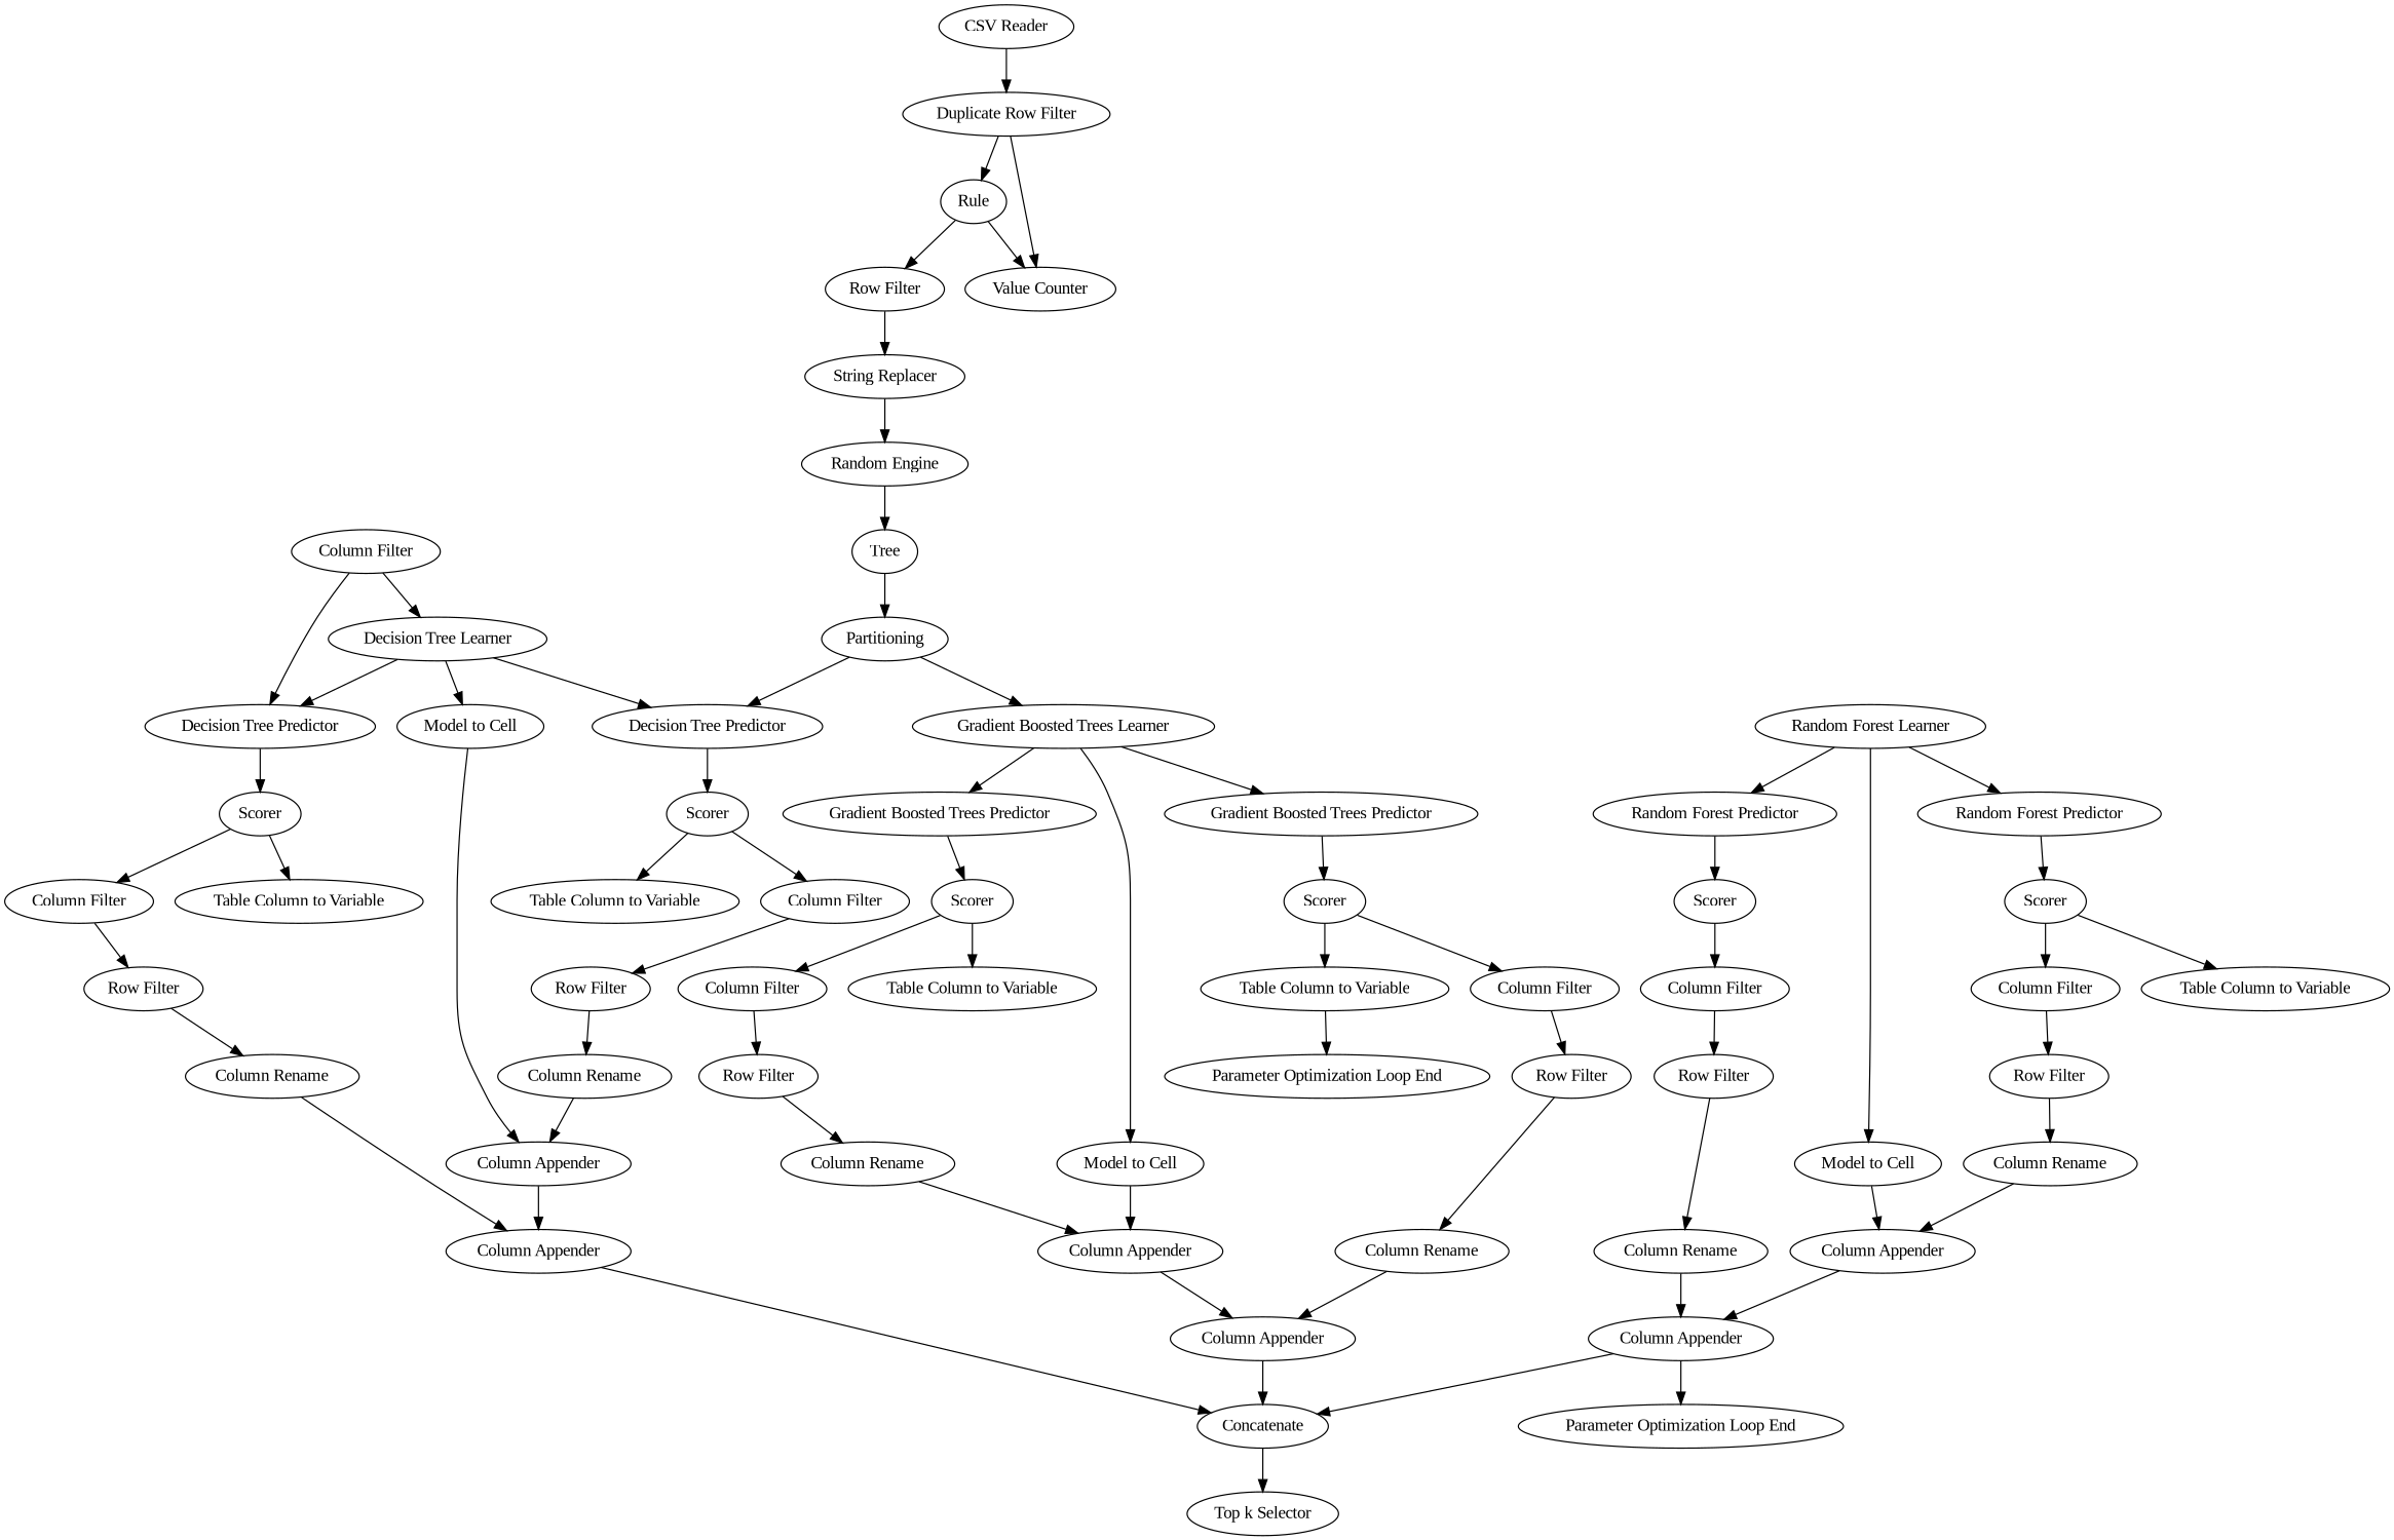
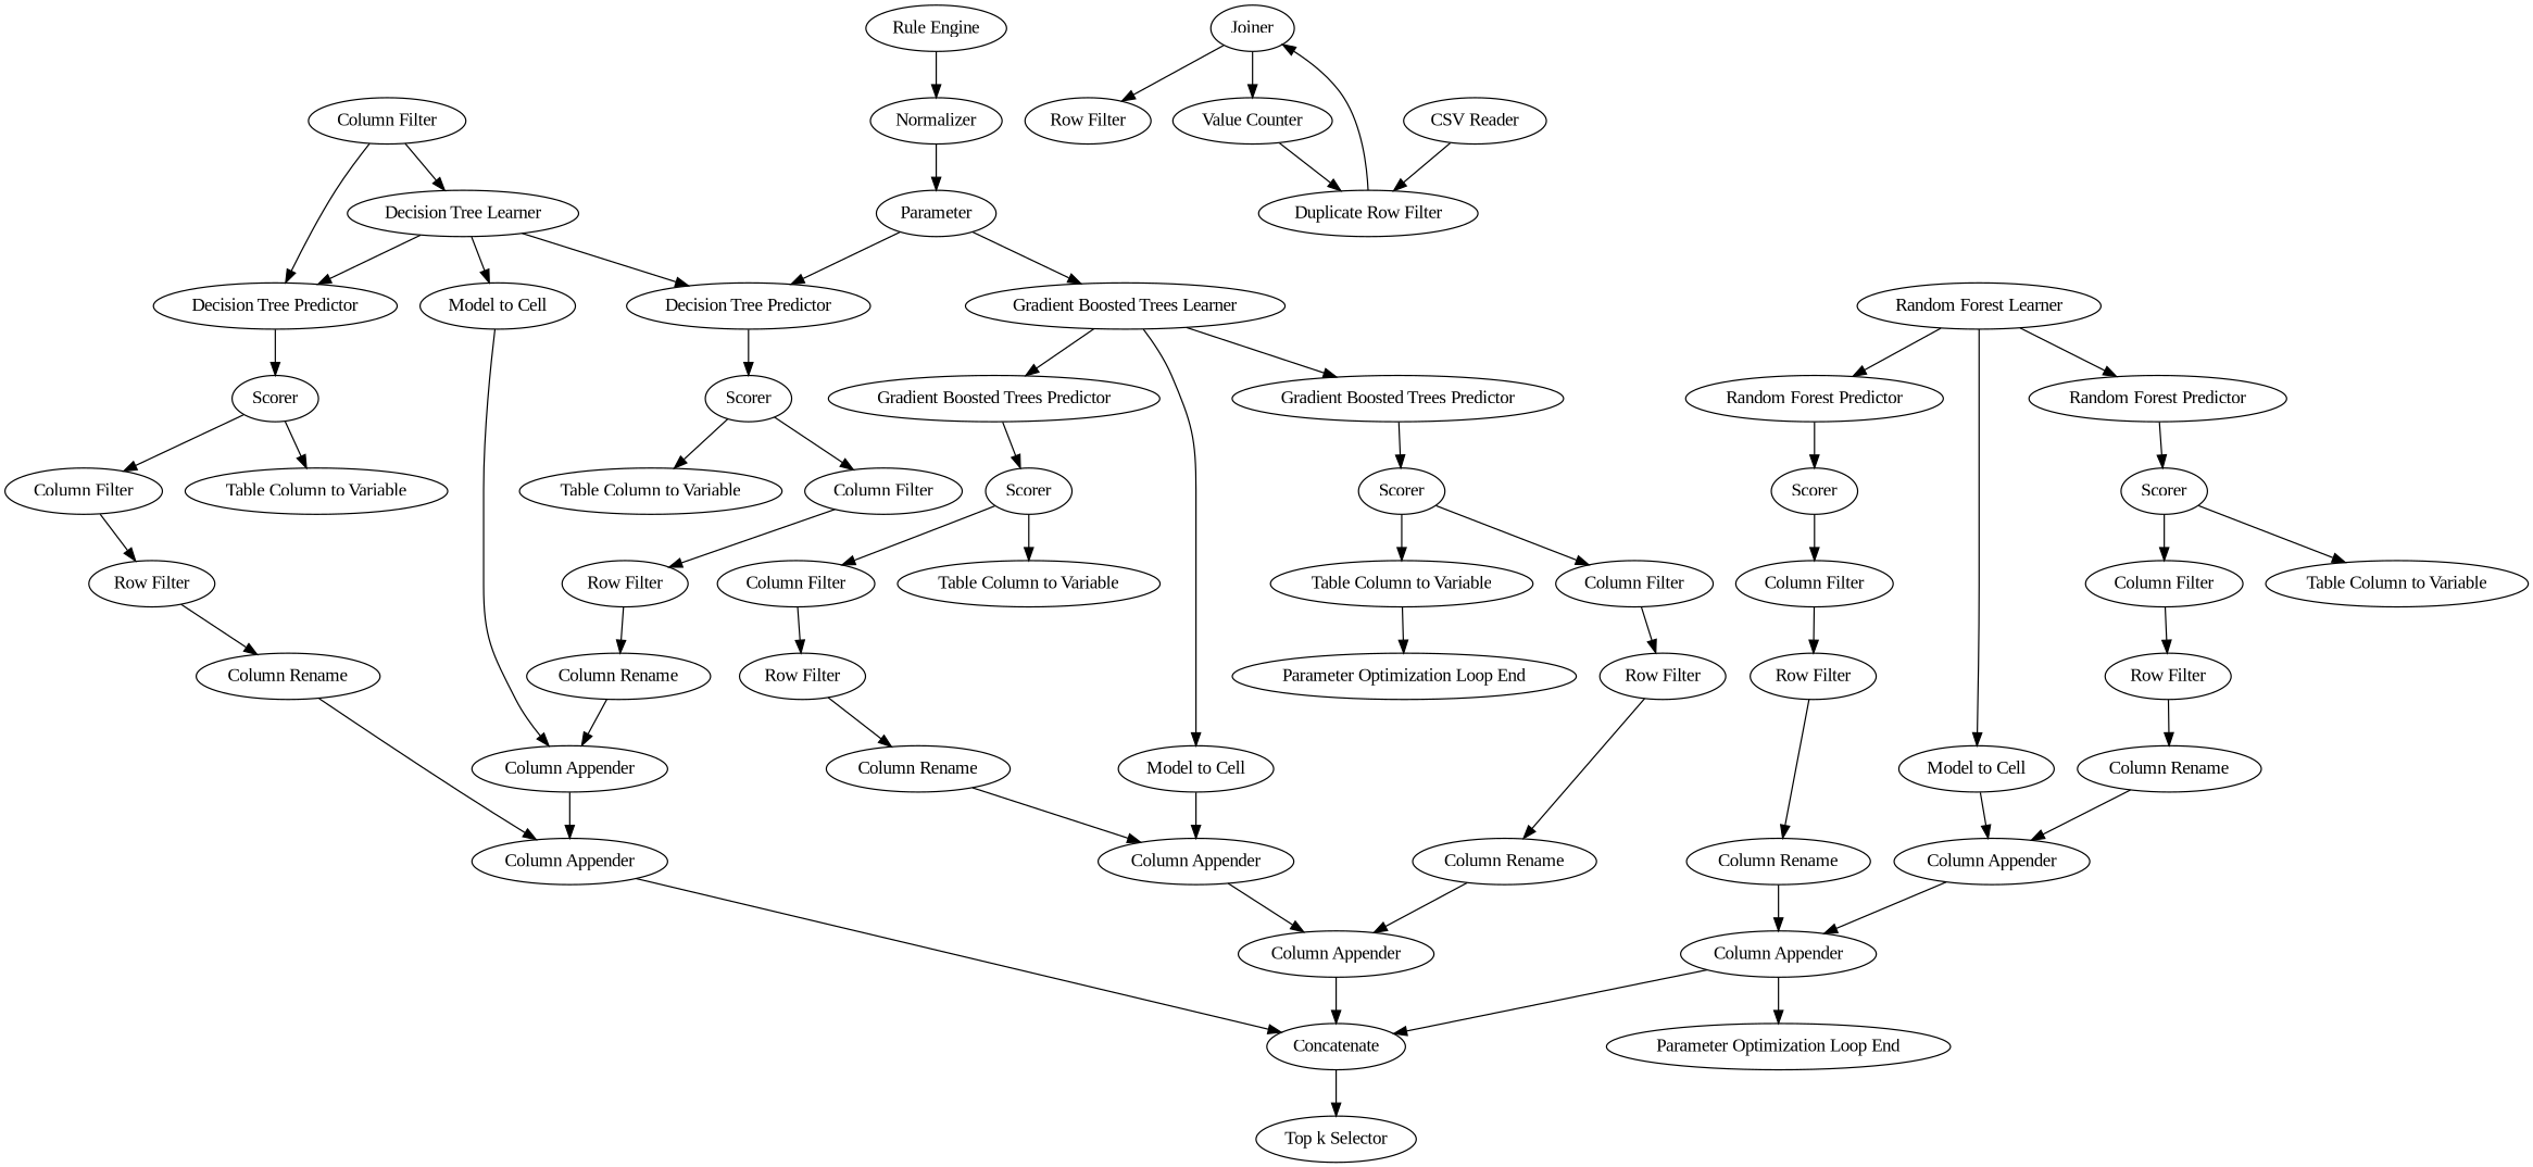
  digraph {
    fontname="Liberation Serif"
    rankdir=TB
    node [fontname="Liberation Serif"]
    edge [fontname="Liberation Serif"]
    n1 [label="Column Appender"]
    n2 [label="Column Appender"]
    n3 [label=Concatenate]
    n4 [label="Row Filter"]
    n5 [label="Column Rename"]
    n6 [label="Column Appender"]
    n7 [label="Column Filter"]
    n8 [label="Column Filter"]
    n9 [label="Row Filter"]
    n10 [label="Column Rename"]
    n11 [label=Scorer]
    n12 [label="Column Filter"]
    n13 [label="Table Column to Variable"]
    n14 [label="Row Filter"]
    n15 [label="Parameter Optimization Loop End"]
    n16 [label="Table Column to Variable"]
    n17 [label=Scorer]
    n18 [label="Column Filter"]
    n19 [label="Table Column to Variable"]
    n20 [label="Row Filter"]
    n21 [label="Gradient Boosted Trees Learner"]
    n22 [label="Model to Cell"]
    n23 [label="Gradient Boosted Trees Predictor"]
    n24 [label="Gradient Boosted Trees Predictor"]
    n25 [label=Scorer]
    n26 [label="Column Rename"]
    n27 [label="Column Appender"]
    n28 [label="Top k Selector"]
-   n29 [label=Rule]
+   n29 [label=Joiner]
    n30 [label="Row Filter"]
    n31 [label="Value Counter"]
-   n32 [label="String Replacer"]
    n33 [label="Model to Cell"]
    n34 [label="Column Rename"]
-   n35 [label=Partitioning]
+   n35 [label=Parameter]
    n36 [label="Decision Tree Predictor"]
    n37 [label="Random Forest Learner"]
    n38 [label="Random Forest Predictor"]
    n39 [label="Random Forest Predictor"]
    n40 [label="Model to Cell"]
    n41 [label=Scorer]
    n42 [label=Scorer]
    n43 [label="Column Appender"]
    n44 [label="Table Column to Variable"]
    n45 [label="Column Rename"]
    n46 [label="Row Filter"]
    n47 [label="Column Rename"]
    n48 [label="Decision Tree Predictor"]
    n49 [label=Scorer]
    n50 [label="Column Filter"]
-   n51 [label=Tree]
+   n51 [label=Normalizer]
    n52 [label="Column Appender"]
    n53 [label="Row Filter"]
    n54 [label="Duplicate Row Filter"]
-   n55 [label="Random Engine"]
+   n55 [label="Rule Engine"]
    n56 [label="Table Column to Variable"]
    n57 [label="Column Filter"]
    n58 [label="Parameter Optimization Loop End"]
    n59 [label="Decision Tree Learner"]
    n60 [label="Column Filter"]
    n61 [label="CSV Reader"]
    n1 -> n2
    n2 -> n3
    n3 -> n28
    n4 -> n5
    n5 -> n6
    n6 -> n27
    n7 -> n4
    n8 -> n9
    n9 -> n10
    n10 -> n52
    n11 -> n12
    n11 -> n13
    n12 -> n14
    n13 -> n15
    n14 -> n26
    n17 -> n18
    n17 -> n19
    n18 -> n20
    n20 -> n34
    n21 -> n22
    n21 -> n23
    n21 -> n24
    n22 -> n6
    n23 -> n11
    n24 -> n25
    n25 -> n7
    n25 -> n44
    n26 -> n27
    n27 -> n3
    n29 -> n30
    n29 -> n31
-   n30 -> n32
-   n32 -> n55
    n33 -> n1
    n34 -> n1
    n35 -> n21
    n35 -> n36
    n36 -> n17
    n37 -> n38
    n37 -> n39
    n37 -> n40
    n38 -> n41
    n39 -> n42
    n40 -> n43
    n41 -> n8
    n42 -> n56
    n42 -> n57
    n43 -> n52
    n45 -> n2
    n46 -> n47
    n47 -> n43
    n48 -> n49
    n49 -> n16
    n49 -> n50
    n50 -> n53
    n51 -> n35
    n52 -> n3
    n52 -> n58
    n53 -> n45
    n54 -> n29
-   n54 -> n31
+   n31 -> n54
    n55 -> n51
    n57 -> n46
    n59 -> n33
    n59 -> n36
    n59 -> n48
    n60 -> n48
    n60 -> n59
    n61 -> n54
  }
